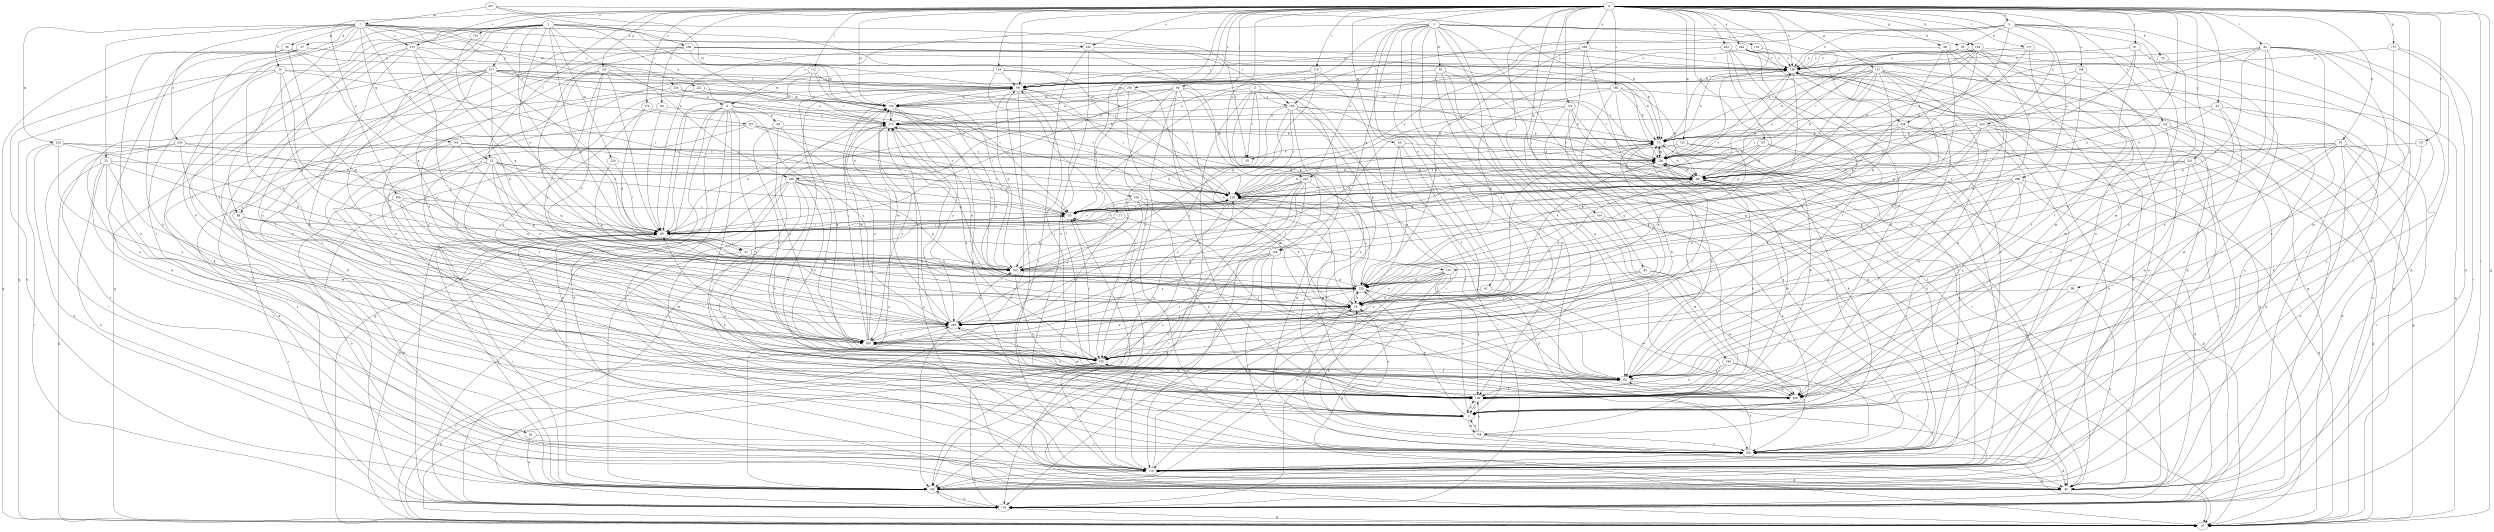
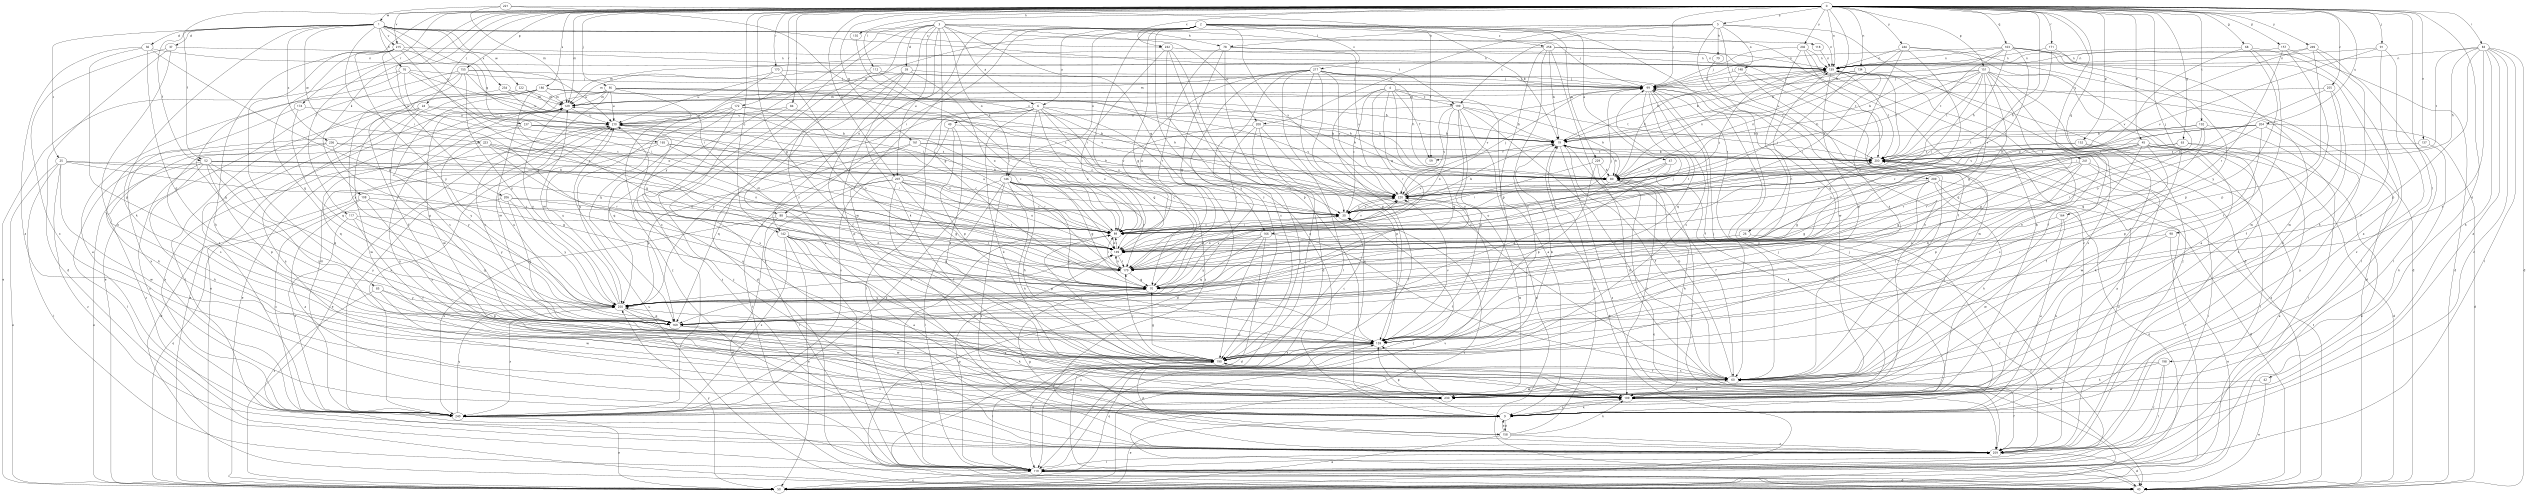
  strict digraph {
    fontname="Noto Sans"
    node [fontname="Noto Sans"]
    edge [fontname="Noto Sans"]
    0
    5
    19
    24
    42
    45
    52
    63
    68
    70
    83
    84
    85
    91
    96
    98
    99
    108
    112
    117
    129
    134
    135
    137
    139
    142
    151
    152
    155
    157
    161
    163
    164
    170
    171
    172
    174
    179
    186
    192
    198
    202
    204
    206
    207
    215
    232
    241
    244
    249
    255
    199
    230
    78
    208
    40
    79
    148
    209
    210
    59
    259
    60
    80
    200
    9
    50
    190
    30
    119
    149
    109
    220
    240
    169
    159
    250
    89
    1
    25
    36
    37
    76
    88
    165
    222
    223
    234
    236
    237
    221
    2
    6
    26
    47
    146
    217
    229
    258
    49
    3
    39
    118
    158
    166
    4
    0 -> 5 [label=a]
    0 -> 19 [label=b]
    0 -> 24 [label=c]
    0 -> 42 [label=e]
    0 -> 45 [label=e]
    0 -> 52 [label=f]
    0 -> 63 [label=g]
    0 -> 68 [label=g]
    0 -> 70 [label=g]
    0 -> 83 [label=i]
    0 -> 84 [label=i]
    0 -> 85 [label=i]
    0 -> 91 [label=j]
    0 -> 96 [label=j]
    0 -> 98 [label=j]
    0 -> 99 [label=j]
    0 -> 108 [label=k]
    0 -> 112 [label=l]
    0 -> 117 [label=l]
    0 -> 129 [label=m]
    0 -> 134 [label=n]
    0 -> 135 [label=n]
    0 -> 137 [label=n]
    0 -> 139 [label=n]
    0 -> 142 [label=o]
    0 -> 151 [label=p]
    0 -> 152 [label=p]
    0 -> 155 [label=p]
    0 -> 157 [label=p]
    0 -> 161 [label=q]
    0 -> 163 [label=q]
    0 -> 164 [label=q]
    0 -> 170 [label=r]
    0 -> 171 [label=r]
    0 -> 172 [label=r]
    0 -> 174 [label=r]
    0 -> 179 [label=r]
    0 -> 186 [label=s]
    0 -> 192 [label=t]
    0 -> 198 [label=t]
    0 -> 202 [label=u]
    0 -> 204 [label=u]
    0 -> 206 [label=u]
    0 -> 207 [label=u]
    0 -> 215 [label=v]
    0 -> 232 [label=x]
    0 -> 241 [label=y]
    0 -> 244 [label=y]
    0 -> 249 [label=y]
    0 -> 255 [label=z]
    5 -> 139 [label=n]
    5 -> 199 [label=t]
    5 -> 230 [label=w]
    5 -> 78 [label=h]
    5 -> 208 [label=u]
    5 -> 40 [label=d]
    5 -> 79 [label=h]
    5 -> 148 [label=o]
    5 -> 209 [label=u]
    5 -> 210 [label=u]
    19 -> 139 [label=n]
    19 -> 59 [label=f]
    19 -> 259 [label=z]
    19 -> 60 [label=f]
    19 -> 80 [label=h]
    19 -> 200 [label=t]
    24 -> 230 [label=w]
    24 -> 210 [label=u]
    24 -> 80 [label=h]
    24 -> 9 [label=a]
    24 -> 50 [label=e]
    42 -> 230 [label=w]
    42 -> 50 [label=e]
    45 -> 179 [label=r]
    45 -> 230 [label=w]
    45 -> 40 [label=d]
    45 -> 60 [label=f]
    45 -> 200 [label=t]
    45 -> 190 [label=s]
    45 -> 30 [label=c]
    45 -> 119 [label=l]
    45 -> 149 [label=o]
    52 -> 80 [label=h]
    52 -> 50 [label=e]
    52 -> 190 [label=s]
    52 -> 30 [label=c]
    52 -> 109 [label=k]
    52 -> 220 [label=v]
    52 -> 240 [label=x]
    52 -> 169 [label=q]
    52 -> 159 [label=p]
    63 -> 179 [label=r]
    63 -> 259 [label=z]
    63 -> 200 [label=t]
    63 -> 50 [label=e]
    68 -> 139 [label=n]
    68 -> 60 [label=f]
    68 -> 119 [label=l]
    68 -> 149 [label=o]
    68 -> 159 [label=p]
    70 -> 139 [label=n]
    70 -> 220 [label=v]
    70 -> 250 [label=y]
    83 -> 139 [label=n]
    83 -> 40 [label=d]
    83 -> 259 [label=z]
    83 -> 80 [label=h]
    83 -> 200 [label=t]
    83 -> 9 [label=a]
    83 -> 190 [label=s]
    83 -> 119 [label=l]
    83 -> 109 [label=k]
    83 -> 159 [label=p]
    84 -> 210 [label=u]
    84 -> 259 [label=z]
    84 -> 89 [label=i]
    85 -> 230 [label=w]
    85 -> 259 [label=z]
    85 -> 159 [label=p]
    85 -> 250 [label=y]
    91 -> 139 [label=n]
    91 -> 259 [label=z]
    91 -> 60 [label=f]
    91 -> 220 [label=v]
    96 -> 129 [label=m]
    96 -> 230 [label=w]
    96 -> 210 [label=u]
    96 -> 259 [label=z]
    96 -> 80 [label=h]
    96 -> 200 [label=t]
    96 -> 50 [label=e]
    96 -> 190 [label=s]
    96 -> 89 [label=i]
    98 -> 50 [label=e]
    98 -> 149 [label=o]
    98 -> 109 [label=k]
    99 -> 129 [label=m]
    99 -> 179 [label=r]
    99 -> 60 [label=f]
    99 -> 190 [label=s]
    99 -> 220 [label=v]
    99 -> 169 [label=q]
    108 -> 9 [label=a]
    108 -> 50 [label=e]
    108 -> 190 [label=s]
    108 -> 30 [label=c]
    108 -> 250 [label=y]
    112 -> 99 [label=j]
    112 -> 210 [label=u]
    112 -> 259 [label=z]
    112 -> 30 [label=c]
    117 -> 60 [label=f]
    117 -> 240 [label=x]
    117 -> 169 [label=q]
    117 -> 89 [label=i]
    129 -> 210 [label=u]
    129 -> 9 [label=a]
    129 -> 50 [label=e]
    129 -> 250 [label=y]
    134 -> 19 [label=b]
    134 -> 99 [label=j]
    134 -> 200 [label=t]
    134 -> 30 [label=c]
    134 -> 89 [label=i]
    135 -> 89 [label=i]
    137 -> 200 [label=t]
    137 -> 109 [label=k]
    139 -> 99 [label=j]
    139 -> 40 [label=d]
    139 -> 259 [label=z]
    139 -> 200 [label=t]
    139 -> 30 [label=c]
    139 -> 159 [label=p]
    142 -> 70 [label=g]
    142 -> 9 [label=a]
    142 -> 50 [label=e]
    142 -> 119 [label=l]
    142 -> 149 [label=o]
    142 -> 109 [label=k]
    142 -> 240 [label=x]
    142 -> 159 [label=p]
    151 -> 19 [label=b]
    151 -> 70 [label=g]
    151 -> 99 [label=j]
    151 -> 60 [label=f]
    151 -> 80 [label=h]
    151 -> 200 [label=t]
    151 -> 9 [label=a]
    151 -> 220 [label=v]
    151 -> 240 [label=x]
    151 -> 169 [label=q]
    151 -> 159 [label=p]
    151 -> 89 [label=i]
    152 -> 200 [label=t]
    152 -> 50 [label=e]
    152 -> 109 [label=k]
    152 -> 220 [label=v]
    155 -> 99 [label=j]
    155 -> 210 [label=u]
    155 -> 60 [label=f]
    155 -> 50 [label=e]
    155 -> 240 [label=x]
    155 -> 250 [label=y]
    155 -> 89 [label=i]
    157 -> 139 [label=n]
    157 -> 179 [label=r]
    157 -> 230 [label=w]
    157 -> 40 [label=d]
    161 -> 179 [label=r]
    161 -> 200 [label=t]
    161 -> 119 [label=l]
    161 -> 220 [label=v]
    161 -> 169 [label=q]
    163 -> 19 [label=b]
    163 -> 99 [label=j]
    163 -> 139 [label=n]
    163 -> 80 [label=h]
    163 -> 200 [label=t]
    163 -> 9 [label=a]
    163 -> 30 [label=c]
    163 -> 149 [label=o]
    163 -> 250 [label=y]
    164 -> 230 [label=w]
    164 -> 9 [label=a]
    164 -> 89 [label=i]
    170 -> 99 [label=j]
    170 -> 129 [label=m]
    170 -> 179 [label=r]
    170 -> 169 [label=q]
    171 -> 139 [label=n]
    171 -> 230 [label=w]
    171 -> 80 [label=h]
    172 -> 179 [label=r]
    172 -> 210 [label=u]
    172 -> 259 [label=z]
    172 -> 80 [label=h]
    172 -> 169 [label=q]
    172 -> 250 [label=y]
    174 -> 210 [label=u]
    174 -> 240 [label=x]
    174 -> 169 [label=q]
    179 -> 70 [label=g]
    179 -> 99 [label=j]
    179 -> 129 [label=m]
    179 -> 149 [label=o]
    179 -> 89 [label=i]
    186 -> 19 [label=b]
    186 -> 70 [label=g]
    186 -> 129 [label=m]
    186 -> 80 [label=h]
    186 -> 190 [label=s]
    186 -> 119 [label=l]
    186 -> 159 [label=p]
    192 -> 19 [label=b]
    192 -> 70 [label=g]
    192 -> 179 [label=r]
    192 -> 200 [label=t]
    192 -> 119 [label=l]
    198 -> 259 [label=z]
    198 -> 60 [label=f]
    198 -> 119 [label=l]
    198 -> 109 [label=k]
    202 -> 99 [label=j]
    202 -> 139 [label=n]
    202 -> 60 [label=f]
    202 -> 109 [label=k]
    202 -> 169 [label=q]
    204 -> 19 [label=b]
    204 -> 40 [label=d]
    204 -> 80 [label=h]
    204 -> 9 [label=a]
    204 -> 149 [label=o]
    204 -> 220 [label=v]
    204 -> 159 [label=p]
    206 -> 30 [label=c]
    206 -> 149 [label=o]
    206 -> 240 [label=x]
    206 -> 169 [label=q]
    206 -> 250 [label=y]
    207 -> 70 [label=g]
    207 -> 179 [label=r]
    207 -> 60 [label=f]
    207 -> 119 [label=l]
    207 -> 149 [label=o]
    207 -> 220 [label=v]
    207 -> 250 [label=y]
    207 -> 89 [label=i]
    215 -> 70 [label=g]
    215 -> 139 [label=n]
    215 -> 179 [label=r]
    215 -> 109 [label=k]
    215 -> 169 [label=q]
    215 -> 250 [label=y]
    215 -> 89 [label=i]
    232 -> 139 [label=n]
    232 -> 9 [label=a]
    232 -> 119 [label=l]
    232 -> 159 [label=p]
    232 -> 89 [label=i]
    241 -> 70 [label=g]
    241 -> 80 [label=h]
    241 -> 9 [label=a]
    241 -> 119 [label=l]
    241 -> 169 [label=q]
    241 -> 159 [label=p]
    244 -> 70 [label=g]
    244 -> 139 [label=n]
    244 -> 40 [label=d]
    244 -> 259 [label=z]
    244 -> 190 [label=s]
    244 -> 220 [label=n]
    249 -> 139 [label=n]
    249 -> 119 [label=l]
    249 -> 109 [label=k]
    249 -> 220 [label=v]
    249 -> 159 [label=p]
    255 -> 129 [label=m]
    255 -> 60 [label=f]
    255 -> 109 [label=k]
    255 -> 89 [label=i]
    199 -> 19 [label=b]
    199 -> 40 [label=d]
    199 -> 210 [label=u]
    199 -> 60 [label=f]
    199 -> 80 [label=h]
    199 -> 149 [label=o]
    199 -> 220 [label=v]
    199 -> 159 [label=p]
    199 -> 250 [label=y]
    230 -> 240 [label=x]
    230 -> 159 [label=p]
    78 -> 70 [label=g]
    78 -> 139 [label=n]
    78 -> 179 [label=r]
    78 -> 40 [label=d]
    78 -> 220 [label=v]
    208 -> 19 [label=b]
    208 -> 179 [label=r]
    208 -> 230 [label=w]
    208 -> 190 [label=s]
    208 -> 159 [label=p]
    208 -> 89 [label=i]
    40 -> 210 [label=u]
    40 -> 200 [label=t]
    40 -> 30 [label=c]
    79 -> 109 [label=k]
    148 -> 99 [label=j]
    148 -> 230 [label=w]
    148 -> 60 [label=f]
    148 -> 80 [label=h]
    209 -> 70 [label=g]
    209 -> 40 [label=d]
    209 -> 60 [label=f]
    209 -> 50 [label=e]
    209 -> 109 [label=k]
    209 -> 220 [label=v]
    209 -> 250 [label=y]
    210 -> 19 [label=b]
    210 -> 50 [label=e]
    210 -> 190 [label=s]
    210 -> 149 [label=o]
    210 -> 240 [label=x]
    259 -> 40 [label=d]
    259 -> 60 [label=f]
    259 -> 119 [label=l]
    259 -> 159 [label=p]
    60 -> 19 [label=b]
    60 -> 99 [label=j]
    60 -> 139 [label=n]
    60 -> 230 [label=w]
    60 -> 190 [label=s]
    60 -> 109 [label=k]
    80 -> 139 [label=n]
    80 -> 259 [label=z]
    80 -> 50 [label=e]
    80 -> 149 [label=o]
    80 -> 109 [label=k]
    80 -> 220 [label=v]
    200 -> 19 [label=b]
    200 -> 70 [label=g]
    200 -> 259 [label=z]
    200 -> 80 [label=h]
    9 -> 99 [label=j]
    9 -> 50 [label=e]
    9 -> 109 [label=k]
    9 -> 159 [label=p]
    9 -> 158 [label=p]
    50 -> 19 [label=b]
    50 -> 200 [label=t]
    50 -> 220 [label=v]
    50 -> 250 [label=y]
    190 -> 19 [label=b]
    190 -> 70 [label=g]
    190 -> 179 [label=r]
    190 -> 60 [label=f]
    190 -> 200 [label=t]
    190 -> 30 [label=c]
    190 -> 119 [label=l]
    190 -> 89 [label=i]
    30 -> 19 [label=b]
    30 -> 200 [label=t]
    30 -> 220 [label=v]
    30 -> 89 [label=i]
    119 -> 99 [label=j]
    119 -> 40 [label=d]
    119 -> 50 [label=e]
    119 -> 30 [label=c]
    119 -> 149 [label=o]
    119 -> 89 [label=i]
    149 -> 179 [label=r]
    149 -> 89 [label=i]
    109 -> 210 [label=u]
    109 -> 80 [label=h]
    109 -> 9 [label=a]
    109 -> 250 [label=y]
    220 -> 99 [label=j]
    220 -> 230 [label=w]
    220 -> 30 [label=c]
    240 -> 99 [label=j]
    240 -> 129 [label=m]
    240 -> 210 [label=u]
    240 -> 50 [label=e]
    240 -> 190 [label=s]
    240 -> 250 [label=y]
    169 -> 129 [label=m]
    169 -> 210 [label=u]
    169 -> 109 [label=k]
    169 -> 159 [label=p]
    159 -> 50 [label=e]
    159 -> 190 [label=s]
    159 -> 220 [label=v]
    159 -> 240 [label=x]
    250 -> 129 [label=m]
    250 -> 230 [label=w]
    250 -> 210 [label=u]
    250 -> 149 [label=o]
    250 -> 240 [label=x]
    250 -> 169 [label=q]
-   89 -> 47 [label=j]
+   89 -> 99 [label=j]
    89 -> 210 [label=u]
    89 -> 30 [label=c]
    89 -> 149 [label=o]
    89 -> 220 [label=v]
    1 -> 52 [label=f]
    1 -> 99 [label=j]
    1 -> 215 [label=v]
    1 -> 232 [label=x]
    1 -> 199 [label=t]
    1 -> 109 [label=k]
    1 -> 25 [label=c]
    1 -> 36 [label=d]
    1 -> 37 [label=d]
    1 -> 76 [label=h]
    1 -> 88 [label=i]
    1 -> 165 [label=q]
    1 -> 222 [label=w]
    1 -> 223 [label=w]
    1 -> 234 [label=x]
    1 -> 236 [label=x]
    1 -> 237 [label=x]
    25 -> 70 [label=g]
    25 -> 230 [label=w]
    25 -> 259 [label=z]
    25 -> 80 [label=h]
    25 -> 50 [label=e]
    25 -> 119 [label=l]
    25 -> 149 [label=o]
    36 -> 70 [label=g]
    36 -> 139 [label=n]
    36 -> 9 [label=a]
    36 -> 169 [label=q]
    36 -> 159 [label=p]
    37 -> 139 [label=n]
    37 -> 40 [label=d]
    37 -> 109 [label=k]
    37 -> 240 [label=x]
    76 -> 99 [label=j]
    76 -> 50 [label=e]
    76 -> 30 [label=c]
    76 -> 149 [label=o]
    76 -> 169 [label=q]
    76 -> 89 [label=i]
    88 -> 179 [label=r]
    88 -> 40 [label=d]
    88 -> 240 [label=x]
    88 -> 89 [label=i]
    165 -> 40 [label=d]
    165 -> 80 [label=h]
    165 -> 200 [label=t]
    165 -> 240 [label=x]
    165 -> 89 [label=i]
    222 -> 129 [label=m]
    222 -> 220 [label=v]
    222 -> 250 [label=y]
    223 -> 179 [label=r]
    223 -> 200 [label=t]
    223 -> 190 [label=s]
    223 -> 30 [label=c]
    223 -> 149 [label=o]
    223 -> 169 [label=q]
    234 -> 129 [label=m]
    234 -> 210 [label=u]
    234 -> 9 [label=a]
    236 -> 259 [label=z]
    236 -> 200 [label=t]
    236 -> 119 [label=l]
    236 -> 250 [label=y]
    236 -> 89 [label=i]
    237 -> 19 [label=b]
    237 -> 30 [label=c]
    237 -> 109 [label=k]
    237 -> 220 [label=v]
    237 -> 250 [label=y]
    221 -> 19 [label=b]
    221 -> 129 [label=m]
    221 -> 220 [label=v]
    221 -> 1 [label=w]
    2 -> 70 [label=g]
    2 -> 142 [label=o]
    2 -> 230 [label=w]
    2 -> 59 [label=f]
    2 -> 259 [label=z]
    2 -> 190 [label=s]
    2 -> 220 [label=v]
    2 -> 89 [label=i]
    2 -> 88 [label=i]
    2 -> 6 [label=a]
    2 -> 26 [label=c]
    2 -> 47 [label=e]
    2 -> 146 [label=o]
    2 -> 217 [label=v]
    2 -> 229 [label=w]
    2 -> 258 [label=z]
    6 -> 70 [label=g]
    6 -> 40 [label=d]
    6 -> 259 [label=z]
    6 -> 119 [label=l]
    6 -> 149 [label=o]
    6 -> 109 [label=k]
    6 -> 220 [label=v]
    6 -> 250 [label=y]
    6 -> 89 [label=i]
    6 -> 49 [label=e]
    26 -> 259 [label=z]
    26 -> 149 [label=o]
    47 -> 80 [label=h]
    47 -> 149 [label=o]
    47 -> 109 [label=k]
    47 -> 169 [label=q]
    146 -> 70 [label=g]
    146 -> 179 [label=r]
    146 -> 259 [label=z]
    146 -> 190 [label=h]
    146 -> 30 [label=c]
    146 -> 119 [label=l]
    146 -> 109 [label=k]
    146 -> 220 [label=v]
    146 -> 240 [label=x]
    146 -> 159 [label=p]
    217 -> 99 [label=j]
    217 -> 129 [label=m]
    217 -> 60 [label=f]
    217 -> 80 [label=h]
    217 -> 200 [label=t]
    217 -> 190 [label=s]
    217 -> 119 [label=l]
    217 -> 149 [label=o]
    217 -> 220 [label=v]
    217 -> 159 [label=p]
    217 -> 250 [label=y]
+   229 -> 60 [label=f]
    229 -> 80 [label=h]
    229 -> 159 [label=p]
    229 -> 89 [label=i]
    258 -> 19 [label=b]
    258 -> 129 [label=m]
    258 -> 139 [label=n]
    258 -> 40 [label=d]
    258 -> 200 [label=t]
    258 -> 190 [label=s]
    258 -> 159 [label=p]
    49 -> 19 [label=b]
    49 -> 190 [label=s]
    49 -> 240 [label=x]
    49 -> 159 [label=p]
    3 -> 70 [label=g]
    3 -> 207 [label=u]
    3 -> 78 [label=h]
    3 -> 208 [label=u]
    3 -> 190 [label=s]
    3 -> 109 [label=k]
    3 -> 240 [label=x]
    3 -> 250 [label=y]
    3 -> 6 [label=a]
    3 -> 146 [label=o]
    3 -> 39 [label=d]
    3 -> 118 [label=l]
    3 -> 158 [label=p]
    3 -> 166 [label=q]
    39 -> 99 [label=j]
    39 -> 40 [label=d]
    39 -> 60 [label=f]
    39 -> 9 [label=a]
    39 -> 149 [label=o]
    118 -> 139 [label=n]
    158 -> 19 [label=b]
    158 -> 70 [label=g]
    158 -> 259 [label=z]
    158 -> 9 [label=a]
    158 -> 50 [label=e]
    158 -> 109 [label=k]
    166 -> 40 [label=d]
    166 -> 60 [label=f]
    166 -> 190 [label=s]
    166 -> 149 [label=o]
    166 -> 169 [label=q]
    166 -> 250 [label=y]
    4 -> 179 [label=r]
    4 -> 199 [label=t]
    4 -> 59 [label=f]
    4 -> 9 [label=a]
    4 -> 30 [label=c]
    4 -> 119 [label=l]
    4 -> 169 [label=q]
    4 -> 166 [label=q]
  }
